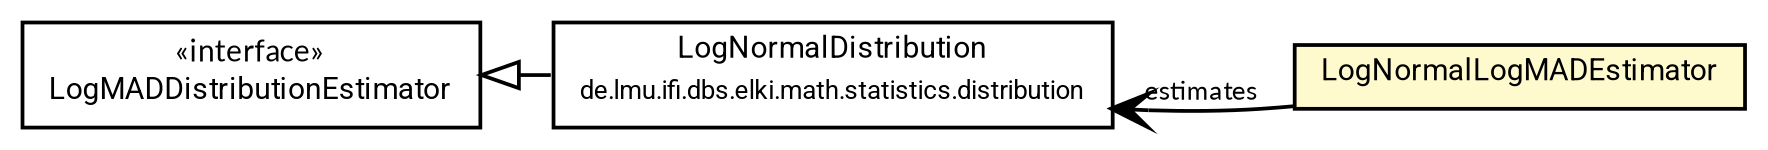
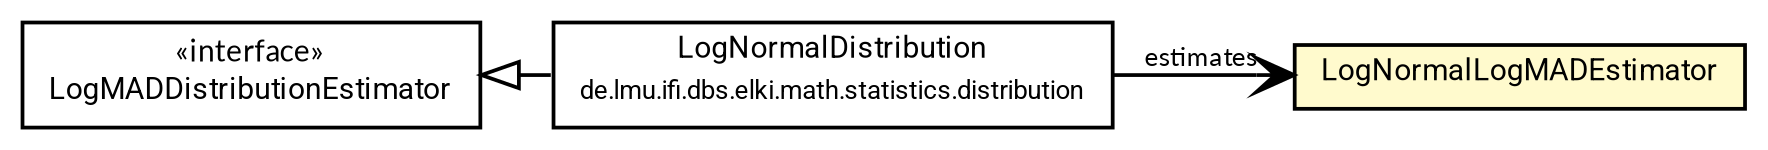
  digraph {
    fontname=Lato
    nodesep=0.15
    rankdir=LR
    ranksep=0.25
    node [fontcolor=black fontname=Lato fontsize=8 margin=0 shape=plaintext]
    edge [color=black fontname=Lato fontsize=7 labelfontname=Roboto labelfontsize=7 style=solid]
    n1 [height=0 label=<<table title="de.lmu.ifi.dbs.elki.math.statistics.distribution.estimator.LogMADDistributionEstimator" border="0" cellborder="1" cellspacing="0" cellpadding="2" href="LogMADDistributionEstimator.html" target="_parent"> 		<tr><td><table border="0" cellspacing="0" cellpadding="1"> 		<tr><td align="center" balign="center"> &#171;interface&#187; </td></tr> 		<tr><td align="center" balign="center"> <font face="Roboto">LogMADDistributionEstimator</font> </td></tr> 		</table></td></tr> 		</table>> width=0]
    n2 [height=0 label=<<table title="de.lmu.ifi.dbs.elki.math.statistics.distribution.LogNormalDistribution" border="0" cellborder="1" cellspacing="0" cellpadding="2" href="../LogNormalDistribution.html" target="_parent"> 		<tr><td><table border="0" cellspacing="0" cellpadding="1"> 		<tr><td align="center" balign="center"> <font face="Roboto">LogNormalDistribution</font> </td></tr> 		<tr><td align="center" balign="center"> <font face="Roboto" point-size="7.0">de.lmu.ifi.dbs.elki.math.statistics.distribution</font> </td></tr> 		</table></td></tr> 		</table>> width=0]
    n3 [height=0 label=<<table title="de.lmu.ifi.dbs.elki.math.statistics.distribution.estimator.LogNormalLogMADEstimator" border="0" cellborder="1" cellspacing="0" cellpadding="2" bgcolor="lemonChiffon" href="LogNormalLogMADEstimator.html" target="_parent"> 		<tr><td><table border="0" cellspacing="0" cellpadding="1"> 		<tr><td align="center" balign="center"> <font face="Roboto">LogNormalLogMADEstimator</font> </td></tr> 		</table></td></tr> 		</table>> width=0]
    n1 -> n2 [arrowtail=empty dir=back weight=9]
-   n3 -> n2 [arrowhead=open label=estimates weight=1]
+   n2 -> n3 [arrowhead=open label=estimates weight=1]
  }
